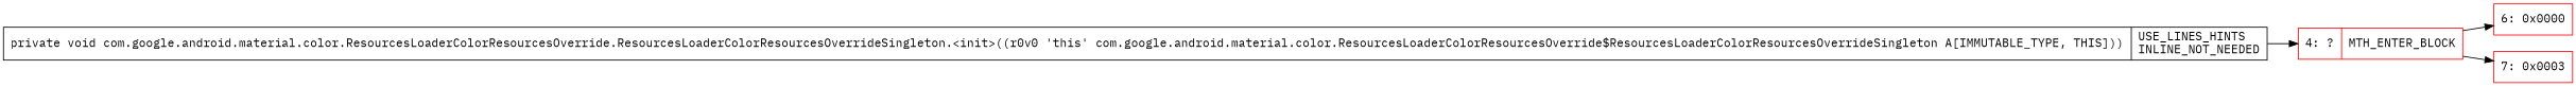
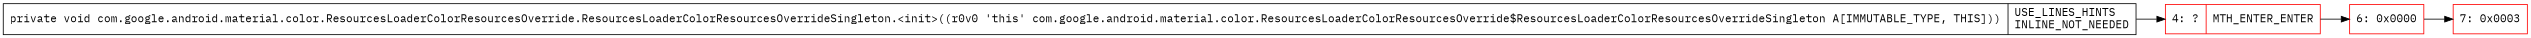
  digraph {
    fontname="IBM Plex Mono"
    rankdir=LR
    node [color=red fontname="IBM Plex Mono" shape=record]
    edge [fontname="IBM Plex Mono"]
-   n1 [label="{4\:\ ?|MTH_ENTER_BLOCK\l}"]
+   n1 [label="{4\:\ ?|MTH_ENTER_ENTER\l}"]
    n2 [label="{6\:\ 0x0000}"]
    n3 [label="{7\:\ 0x0003}"]
    n4 [label="{private void com.google.android.material.color.ResourcesLoaderColorResourcesOverride.ResourcesLoaderColorResourcesOverrideSingleton.\<init\>((r0v0 'this' com.google.android.material.color.ResourcesLoaderColorResourcesOverride$ResourcesLoaderColorResourcesOverrideSingleton A[IMMUTABLE_TYPE, THIS]))  | USE_LINES_HINTS\lINLINE_NOT_NEEDED\l}" color=""]
    subgraph cluster_1 {
      label="R(0)"
    }
    n1 -> n2
-   n1 -> n3
+   n2 -> n3
    n4 -> n1
  }
